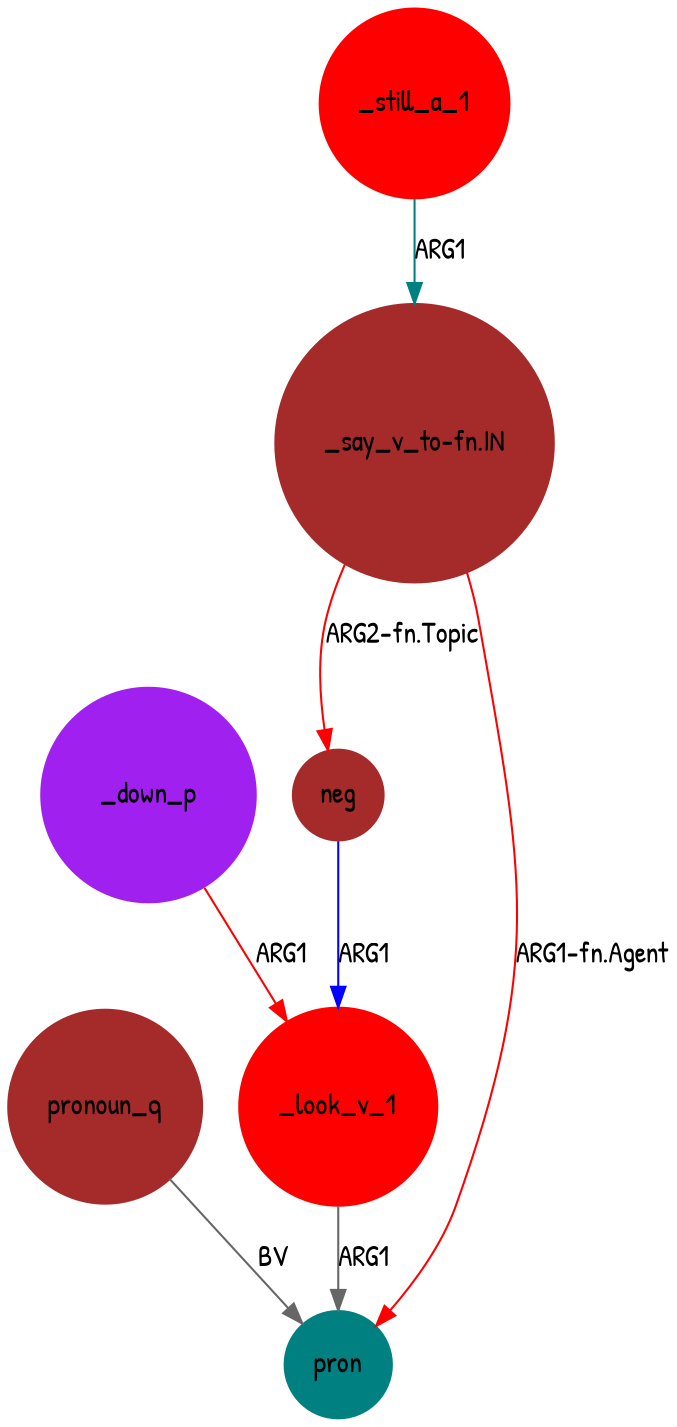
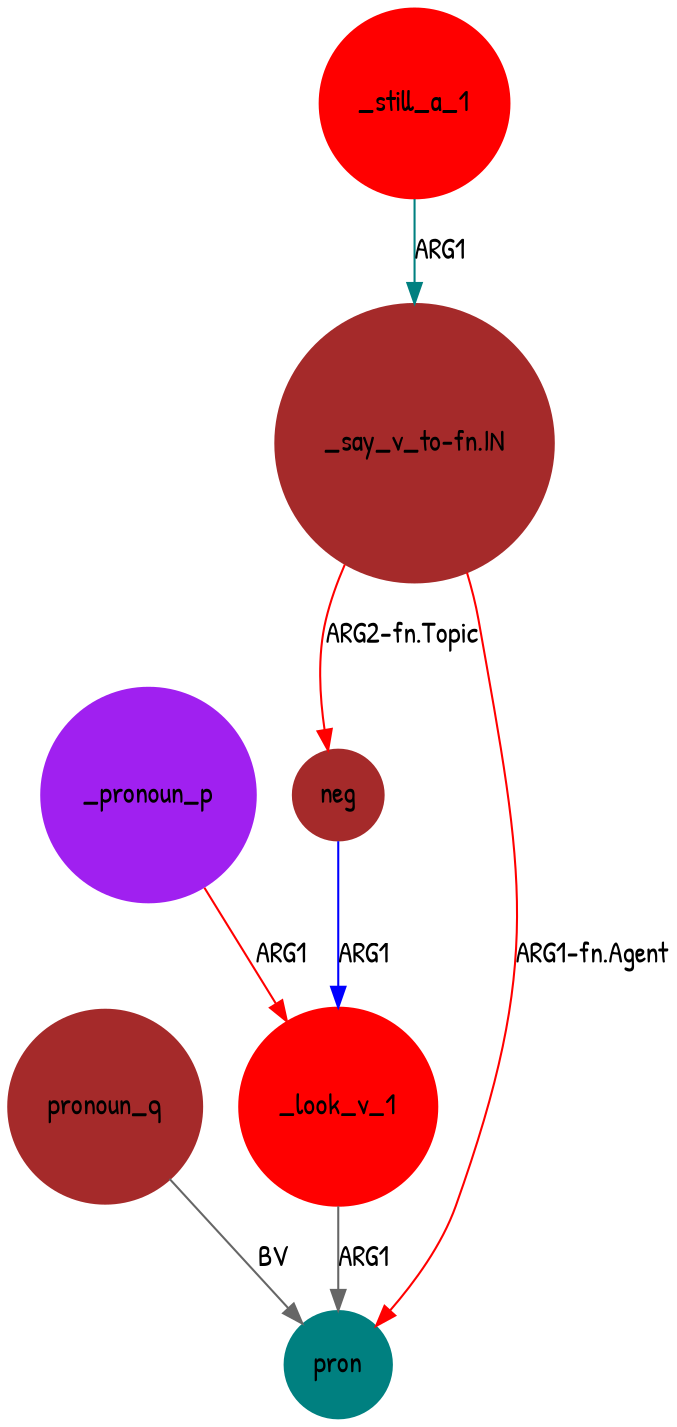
  digraph {
    fontname="Patrick Hand"
    node [shape=circle style=filled color=brown fontname="Patrick Hand"]
    edge [color=red fontname="Patrick Hand"]
    "_say_v_to-fn.IN"
    neg
    pron [color=teal]
    _look_v_1 [color=red]
-   _down_p [color=purple]
+   _down_p [color=purple label=_pronoun_p]
    _still_a_1 [color=red]
    pronoun_q
    "_say_v_to-fn.IN" -> neg [label="ARG2-fn.Topic"]
    "_say_v_to-fn.IN" -> pron [label="ARG1-fn.Agent"]
    neg -> _look_v_1 [label=ARG1 color=blue]
    _look_v_1 -> pron [label=ARG1 color=gray40]
    _down_p -> _look_v_1 [label=ARG1]
    _still_a_1 -> "_say_v_to-fn.IN" [label=ARG1 color=teal]
    pronoun_q -> pron [label=BV color=gray40]
  }
